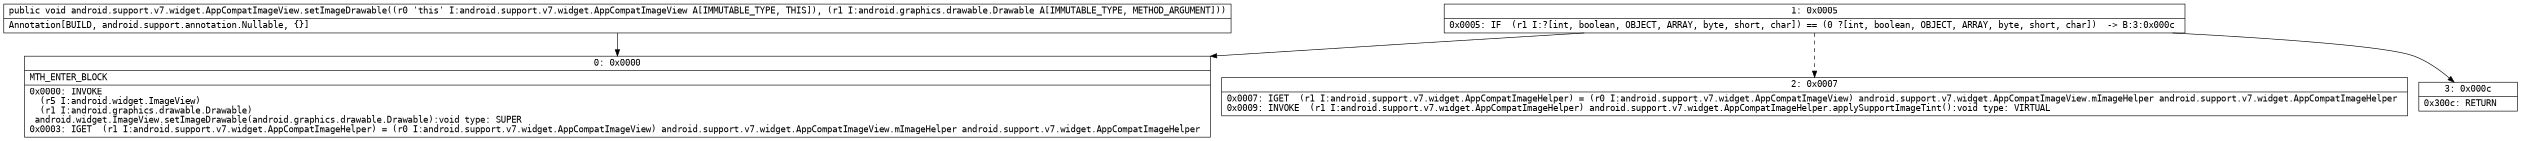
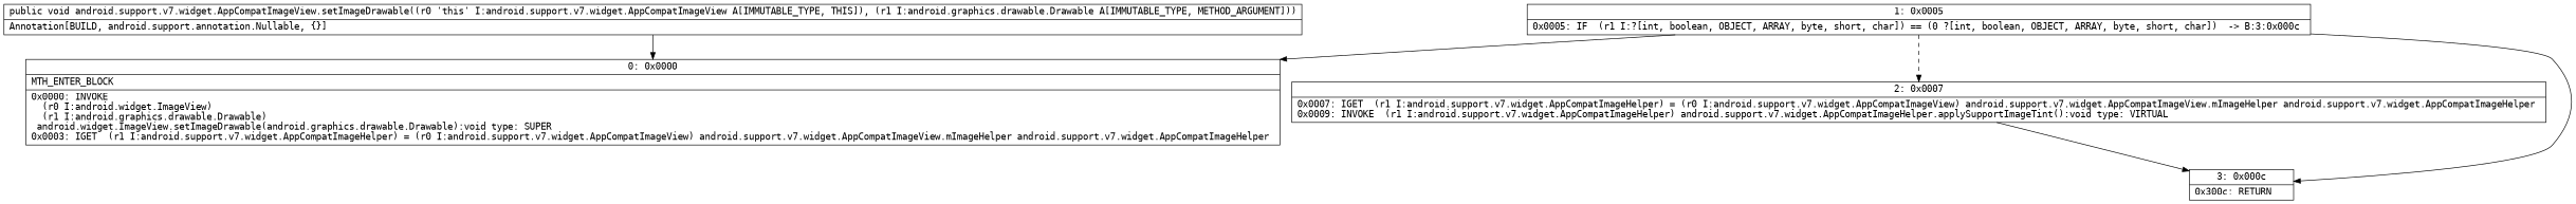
  digraph {
    fontname="DejaVu Sans Mono"
    node [fontname="DejaVu Sans Mono" shape=record]
    edge [fontname="DejaVu Sans Mono"]
-   n1 [label="{0\:\ 0x0000|MTH_ENTER_BLOCK\l|0x0000: INVOKE  \l  (r5 I:android.widget.ImageView)\l  (r1 I:android.graphics.drawable.Drawable)\l android.widget.ImageView.setImageDrawable(android.graphics.drawable.Drawable):void type: SUPER \l0x0003: IGET  (r1 I:android.support.v7.widget.AppCompatImageHelper) = (r0 I:android.support.v7.widget.AppCompatImageView) android.support.v7.widget.AppCompatImageView.mImageHelper android.support.v7.widget.AppCompatImageHelper \l}"]
+   n1 [label="{0\:\ 0x0000|MTH_ENTER_BLOCK\l|0x0000: INVOKE  \l  (r0 I:android.widget.ImageView)\l  (r1 I:android.graphics.drawable.Drawable)\l android.widget.ImageView.setImageDrawable(android.graphics.drawable.Drawable):void type: SUPER \l0x0003: IGET  (r1 I:android.support.v7.widget.AppCompatImageHelper) = (r0 I:android.support.v7.widget.AppCompatImageView) android.support.v7.widget.AppCompatImageView.mImageHelper android.support.v7.widget.AppCompatImageHelper \l}"]
    n2 [label="{1\:\ 0x0005|0x0005: IF  (r1 I:?[int, boolean, OBJECT, ARRAY, byte, short, char]) == (0 ?[int, boolean, OBJECT, ARRAY, byte, short, char])  \-\> B:3:0x000c \l}"]
    n3 [label="{2\:\ 0x0007|0x0007: IGET  (r1 I:android.support.v7.widget.AppCompatImageHelper) = (r0 I:android.support.v7.widget.AppCompatImageView) android.support.v7.widget.AppCompatImageView.mImageHelper android.support.v7.widget.AppCompatImageHelper \l0x0009: INVOKE  (r1 I:android.support.v7.widget.AppCompatImageHelper) android.support.v7.widget.AppCompatImageHelper.applySupportImageTint():void type: VIRTUAL \l}"]
    n4 [label="{3\:\ 0x000c|0x300c: RETURN   \l}"]
    n5 [label="{public void android.support.v7.widget.AppCompatImageView.setImageDrawable((r0 'this' I:android.support.v7.widget.AppCompatImageView A[IMMUTABLE_TYPE, THIS]), (r1 I:android.graphics.drawable.Drawable A[IMMUTABLE_TYPE, METHOD_ARGUMENT]))  | Annotation[BUILD, android.support.annotation.Nullable, \{\}]\l}"]
    n2 -> n1
    n2 -> n3 [style=dashed]
    n2 -> n4
+   n3 -> n4
    n5 -> n1
  }
